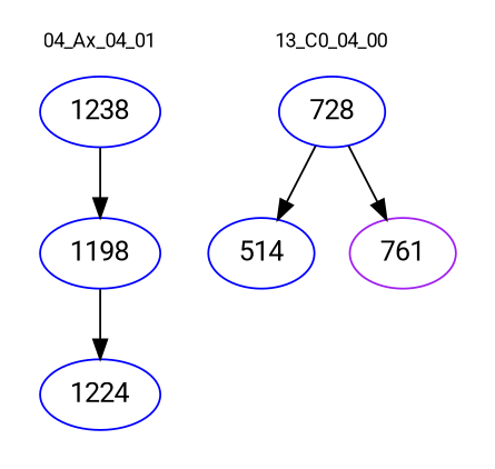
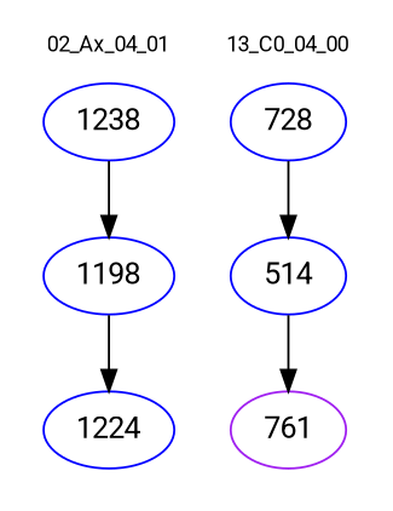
  digraph {
    fontname=Roboto
    node [color=blue fontname=Roboto]
    edge [color=black fontname=Roboto]
    n1 [label=1198]
    n2 [label=1224]
    n3 [label=1238]
    n4 [label=728]
    n5 [label=514]
    n6 [color=purple label=761]
    subgraph cluster_1 {
      color=white
      fontsize=10
-     label="04_Ax_04_01"
+     label="02_Ax_04_01"
      n1
      n2
      n3
    }
    subgraph cluster_2 {
      color=white
      fontsize=10
      label="13_C0_04_00"
      n4
      n5
      n6
    }
    n1 -> n2
    n3 -> n1
    n4 -> n5
-   n4 -> n6
+   n5 -> n6
  }
